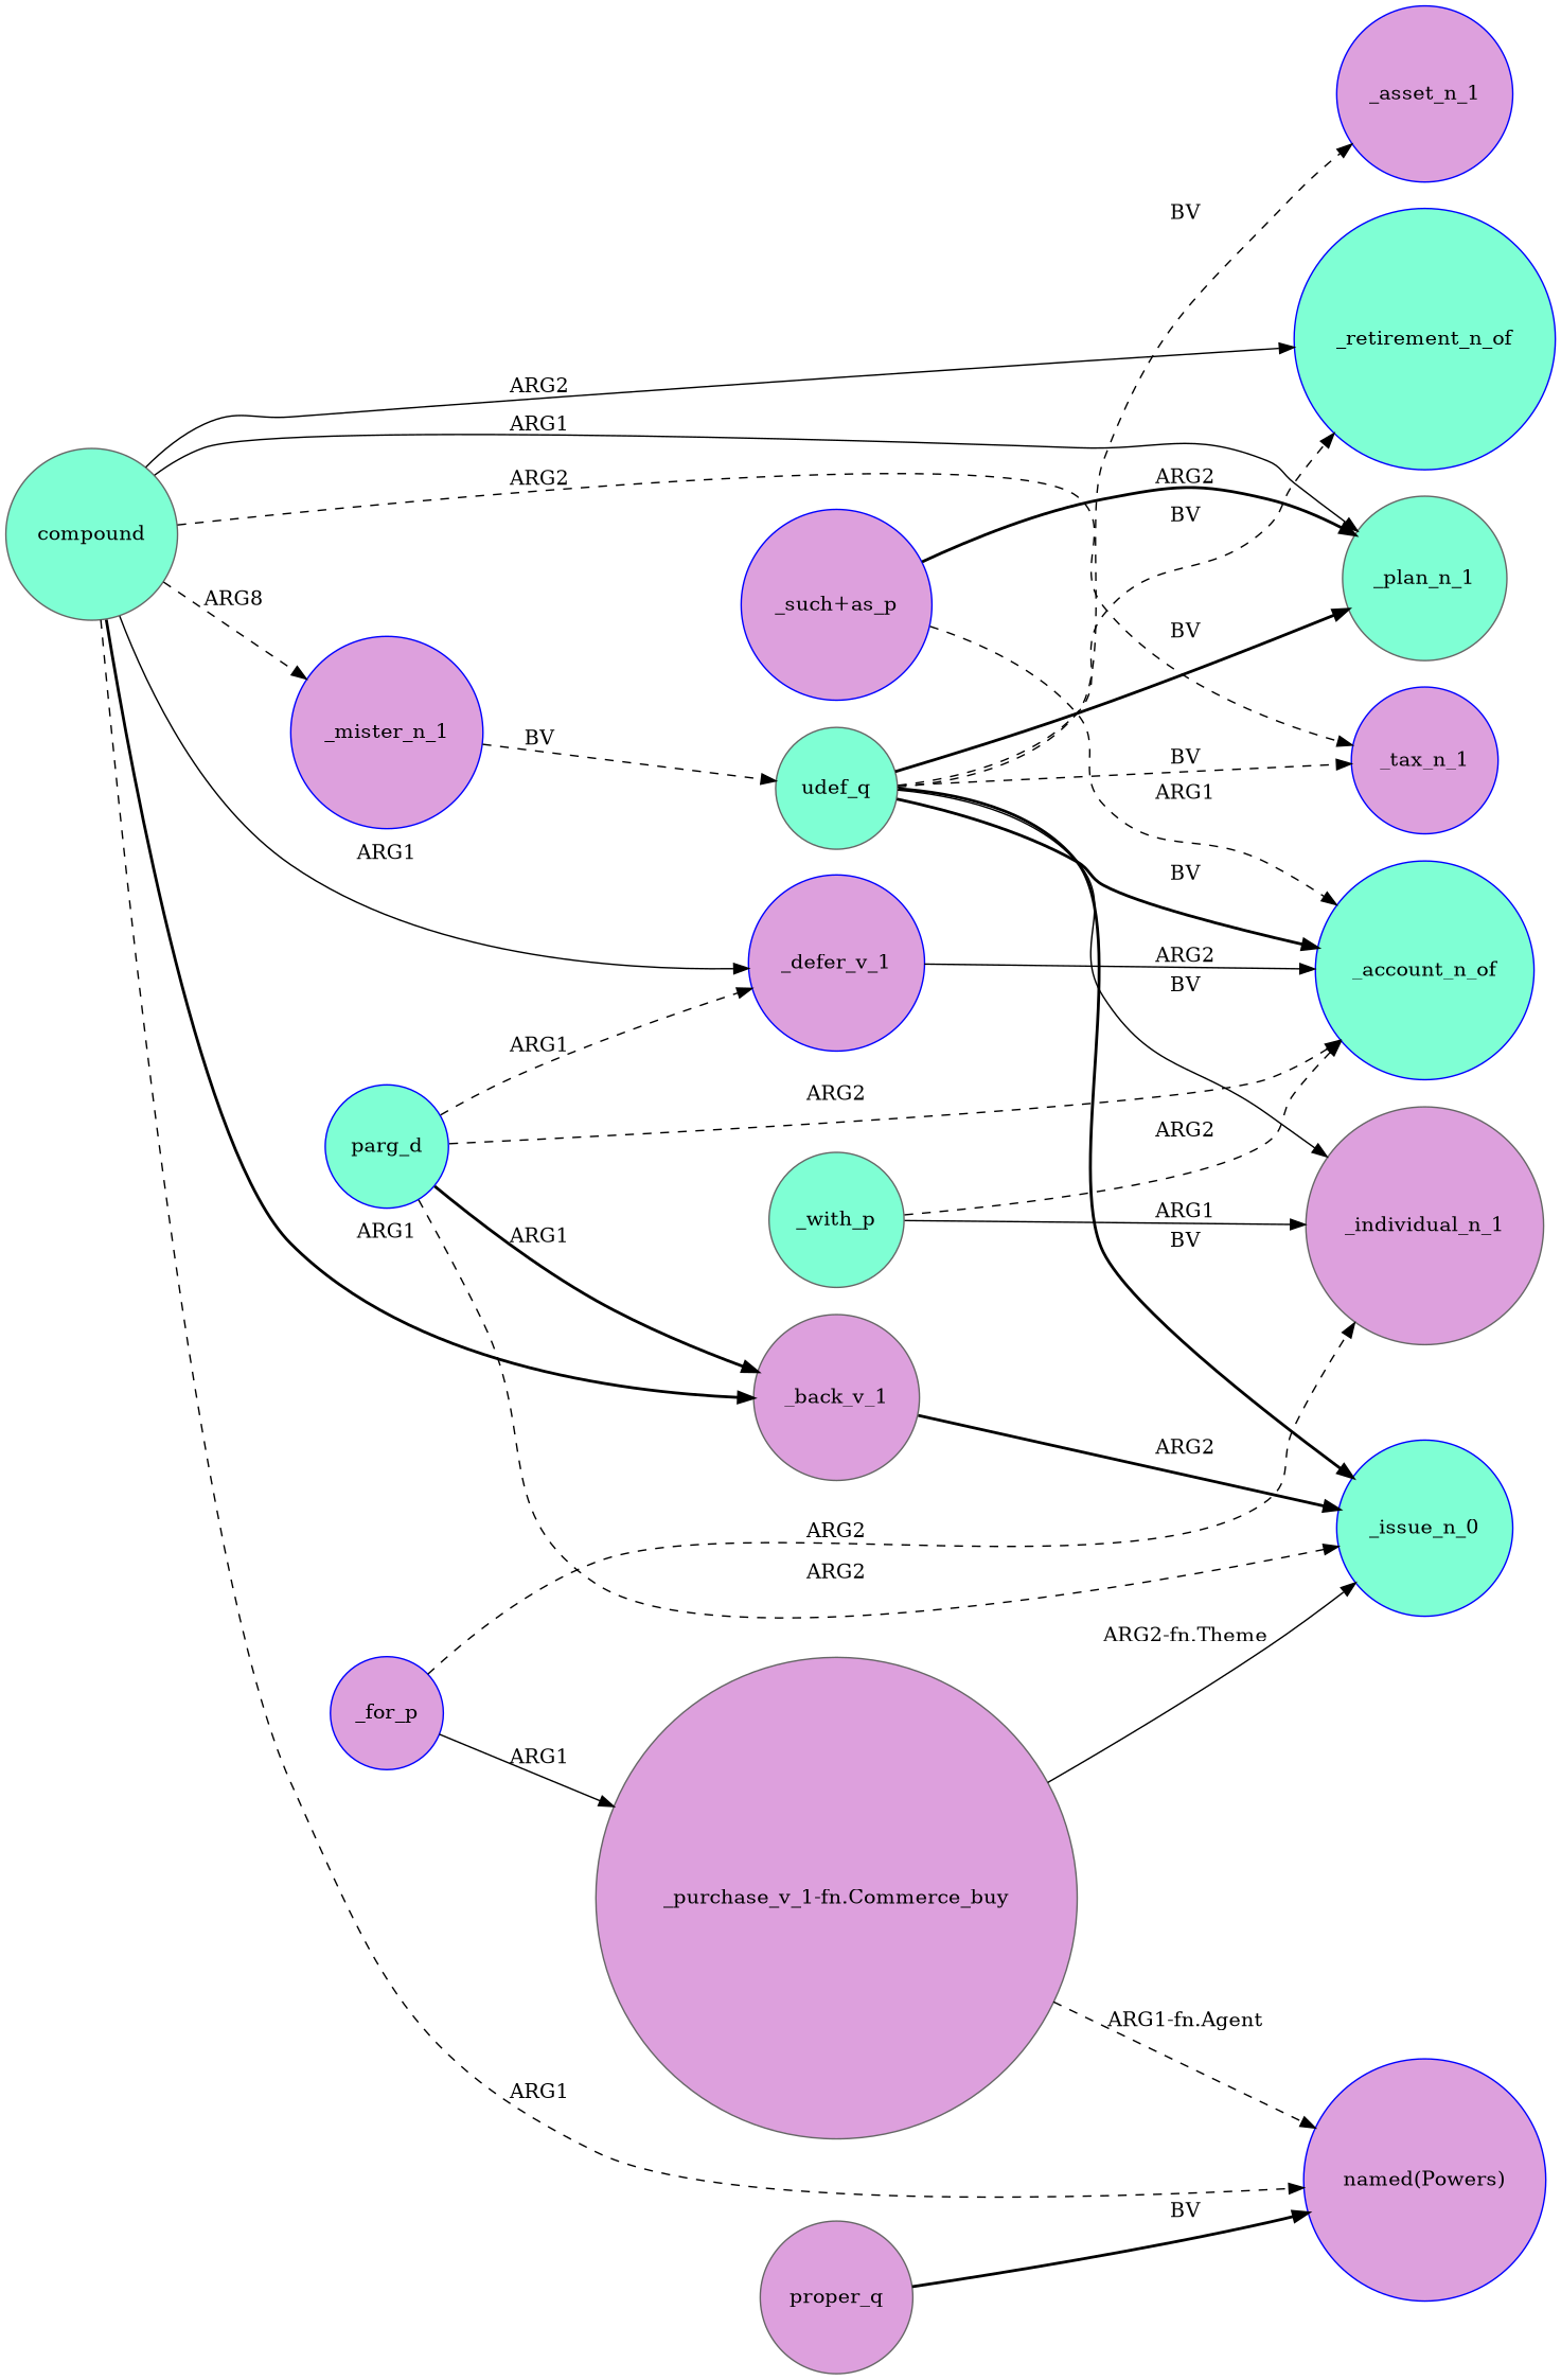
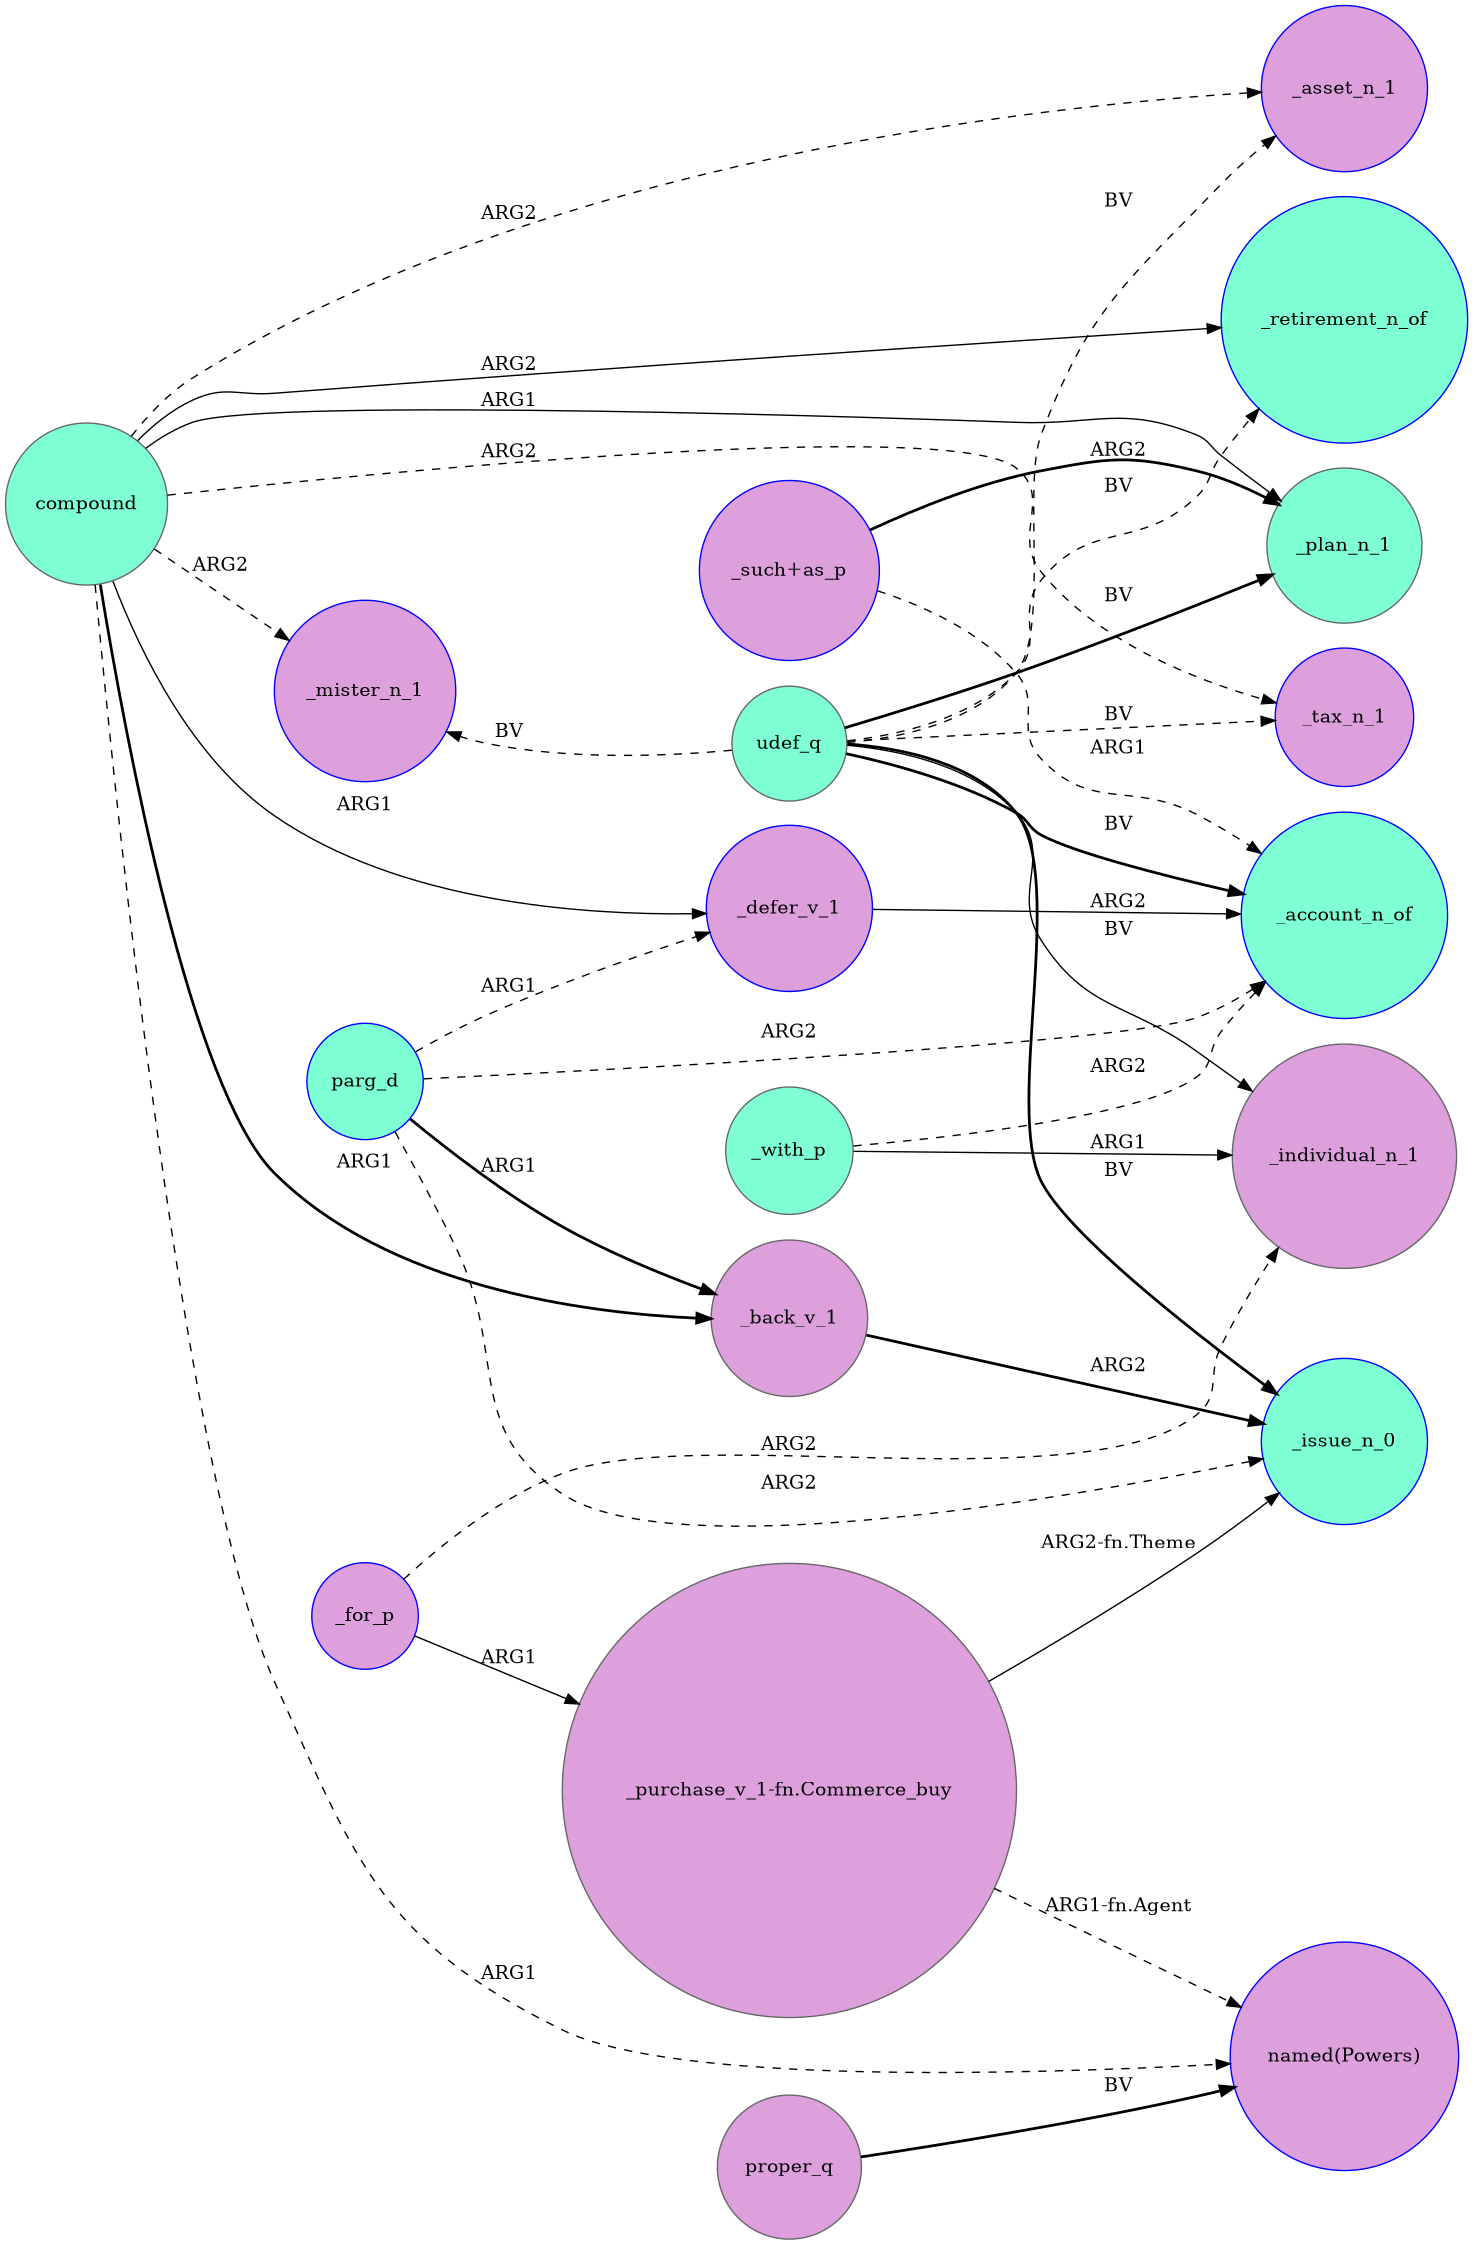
  digraph {
    rankdir=LR
    node [color=blue fillcolor=plum shape=circle style=filled]
    edge [style=dashed]
    _account_n_of [fillcolor=aquamarine]
    _defer_v_1
    _with_p [color=gray40 fillcolor=aquamarine]
    _individual_n_1 [color=gray40]
    _for_p
    "_purchase_v_1-fn.Commerce_buy" [color=gray40]
    n7 [fillcolor=aquamarine label=_issue_n_0]
    "named(Powers)"
    compound [color=gray40 fillcolor=aquamarine]
    _mister_n_1
    _back_v_1 [color=gray40]
    _plan_n_1 [color=gray40 fillcolor=aquamarine]
    _asset_n_1
    _retirement_n_of [fillcolor=aquamarine]
    _tax_n_1
    udef_q [color=gray40 fillcolor=aquamarine]
    parg_d [fillcolor=aquamarine]
    proper_q [color=gray40]
    "_such+as_p"
    _defer_v_1 -> _account_n_of [label=ARG2 style=solid]
    _with_p -> _account_n_of [label=ARG2]
    _with_p -> _individual_n_1 [label=ARG1 style=solid]
    _for_p -> _individual_n_1 [label=ARG2]
    _for_p -> "_purchase_v_1-fn.Commerce_buy" [label=ARG1 style=solid]
    "_purchase_v_1-fn.Commerce_buy" -> n7 [label="ARG2-fn.Theme" style=solid]
    "_purchase_v_1-fn.Commerce_buy" -> "named(Powers)" [label="ARG1-fn.Agent"]
    compound -> _defer_v_1 [label=ARG1 style=solid]
    compound -> "named(Powers)" [label=ARG1]
-   compound -> _mister_n_1 [label=ARG8]
+   compound -> _mister_n_1 [label=ARG2]
    compound -> _back_v_1 [label=ARG1 style=bold]
    compound -> _plan_n_1 [label=ARG1 style=solid]
+   compound -> _asset_n_1 [label=ARG2]
    compound -> _retirement_n_of [label=ARG2 style=solid]
    compound -> _tax_n_1 [label=ARG2]
    _back_v_1 -> n7 [label=ARG2 style=bold]
    udef_q -> _account_n_of [label=BV style=bold]
    udef_q -> _individual_n_1 [label=BV style=solid]
    udef_q -> n7 [label=BV style=bold]
-   _mister_n_1 -> udef_q [label=BV]
+   udef_q -> _mister_n_1 [label=BV]
    udef_q -> _plan_n_1 [label=BV style=bold]
    udef_q -> _asset_n_1 [label=BV]
    udef_q -> _retirement_n_of [label=BV]
    udef_q -> _tax_n_1 [label=BV]
    parg_d -> _account_n_of [label=ARG2]
    parg_d -> _defer_v_1 [label=ARG1]
    parg_d -> n7 [label=ARG2]
    parg_d -> _back_v_1 [label=ARG1 style=bold]
    proper_q -> "named(Powers)" [label=BV style=bold]
    "_such+as_p" -> _account_n_of [label=ARG1]
    "_such+as_p" -> _plan_n_1 [label=ARG2 style=bold]
  }
